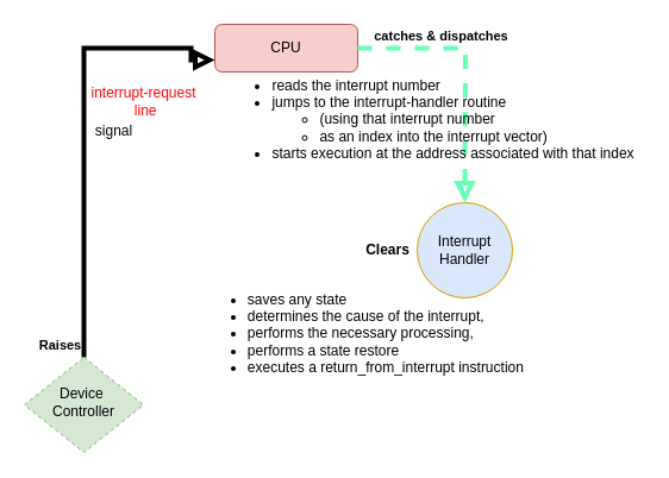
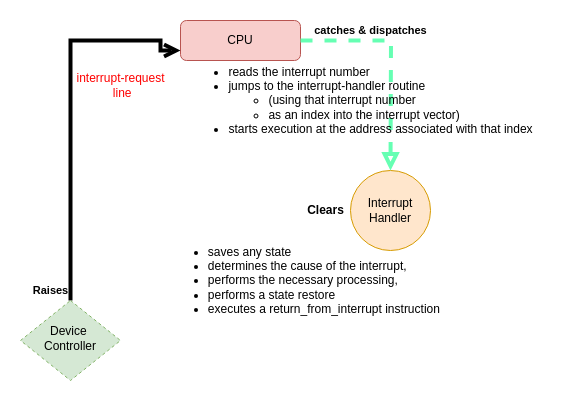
  <mxCell id="0" />
  <mxCell id="1" parent="0" />
  <mxCell id="2" value="CPU" style="rounded=1;whiteSpace=wrap;html=1;fontSize=12;glass=0;strokeWidth=1;shadow=0;fillColor=#f8cecc;strokeColor=#b85450;" parent="1" vertex="1"><mxGeometry x="180" y="20" width="120" height="40" as="geometry" /></mxCell>
- <mxCell id="3" value="&lt;b&gt;Raises&lt;/b&gt;" style="edgeStyle=orthogonalEdgeStyle;rounded=0;html=1;jettySize=auto;orthogonalLoop=1;fontSize=11;endArrow=block;endFill=0;endSize=8;strokeWidth=4;shadow=0;labelBackgroundColor=none;entryX=0;entryY=0.75;entryDx=0;entryDy=0;" parent="1" source="4" target="2" edge="1"><mxGeometry x="-0.947" y="20" relative="1" as="geometry"><mxPoint as="offset" /><mxPoint x="170" y="120" as="targetPoint" /><Array as="points"><mxPoint x="70" y="40" /><mxPoint x="160" y="40" /><mxPoint x="160" y="50" /></Array></mxGeometry></mxCell>
+ <mxCell id="3" value="&lt;b&gt;Raises&lt;/b&gt;" style="edgeStyle=orthogonalEdgeStyle;rounded=0;html=1;jettySize=auto;orthogonalLoop=1;fontSize=11;endArrow=open;endFill=0;endSize=8;strokeWidth=4;shadow=0;labelBackgroundColor=none;entryX=0;entryY=0.75;entryDx=0;entryDy=0;" parent="1" source="4" target="2" edge="1"><mxGeometry x="-0.947" y="20" relative="1" as="geometry"><mxPoint as="offset" /><mxPoint x="170" y="120" as="targetPoint" /><Array as="points"><mxPoint x="70" y="40" /><mxPoint x="160" y="40" /><mxPoint x="160" y="50" /></Array></mxGeometry></mxCell>
  <mxCell id="4" value="Device&amp;nbsp;&lt;br&gt;Controller" style="rhombus;whiteSpace=wrap;html=1;shadow=0;fontFamily=Helvetica;fontSize=12;align=center;strokeWidth=1;spacing=6;spacingTop=-4;fillColor=#d5e8d4;strokeColor=#82b366;dashed=1;" parent="1" vertex="1"><mxGeometry x="20" y="300" width="100" height="80" as="geometry" /></mxCell>
- <mxCell id="5" value="Interrupt&lt;br&gt;Handler" style="ellipse;whiteSpace=wrap;html=1;aspect=fixed;fillColor=#dae8fc;strokeColor=#d79b00;" vertex="1" parent="1"><mxGeometry x="350" y="170" width="80" height="80" as="geometry" /></mxCell>
+ <mxCell id="5" value="Interrupt&lt;br&gt;Handler" style="ellipse;whiteSpace=wrap;html=1;aspect=fixed;fillColor=#ffe6cc;strokeColor=#d79b00;" vertex="1" parent="1"><mxGeometry x="350" y="170" width="80" height="80" as="geometry" /></mxCell>
  <mxCell id="6" value="&lt;b&gt;catches &amp;amp; dispatches&lt;/b&gt;" style="edgeStyle=orthogonalEdgeStyle;rounded=0;html=1;jettySize=auto;orthogonalLoop=1;fontSize=11;endArrow=block;endFill=0;endSize=8;strokeWidth=4;shadow=0;labelBackgroundColor=none;exitX=1;exitY=0.5;exitDx=0;exitDy=0;dashed=1;strokeColor=#66FFB3;" edge="1" parent="1" source="2"><mxGeometry x="-0.364" y="10" relative="1" as="geometry"><mxPoint as="offset" /><mxPoint x="300" y="190" as="sourcePoint" /><mxPoint x="390" y="170" as="targetPoint" /></mxGeometry></mxCell>
  <mxCell id="7" value="&lt;b&gt;Clears&lt;/b&gt;" style="text;html=1;align=center;verticalAlign=middle;resizable=0;points=[];autosize=1;strokeColor=none;fillColor=none;" vertex="1" parent="1"><mxGeometry x="300" y="200" width="50" height="20" as="geometry" /></mxCell>
  <mxCell id="8" value="&lt;ul&gt;&lt;li style=&quot;text-align: left&quot;&gt;saves any state&amp;nbsp;&lt;/li&gt;&lt;li style=&quot;text-align: left&quot;&gt;&lt;span style=&quot;text-align: center&quot;&gt;determines the cause of the interrupt,&amp;nbsp;&lt;/span&gt;&lt;/li&gt;&lt;li style=&quot;text-align: left&quot;&gt;&lt;span style=&quot;text-align: center&quot;&gt;performs the necessary&amp;nbsp;&lt;/span&gt;&lt;span style=&quot;text-align: center&quot;&gt;processing,&amp;nbsp;&lt;/span&gt;&lt;/li&gt;&lt;li style=&quot;text-align: left&quot;&gt;&lt;span style=&quot;text-align: center&quot;&gt;performs a state restore&lt;/span&gt;&lt;/li&gt;&lt;li style=&quot;text-align: left&quot;&gt;&lt;span style=&quot;text-align: center&quot;&gt;executes a return_from_interrupt&amp;nbsp;&lt;/span&gt;&lt;span style=&quot;text-align: center&quot;&gt;instruction&amp;nbsp;&lt;/span&gt;&lt;/li&gt;&lt;/ul&gt;" style="text;html=1;align=center;verticalAlign=middle;resizable=0;points=[];autosize=1;strokeColor=none;fillColor=none;" vertex="1" parent="1"><mxGeometry x="160" y="230" width="290" height="100" as="geometry" /></mxCell>
  <mxCell id="9" value="&lt;ul&gt;&lt;li style=&quot;text-align: left&quot;&gt;reads the interrupt number&lt;/li&gt;&lt;li style=&quot;text-align: left&quot;&gt;jumps to the&amp;nbsp;&lt;span style=&quot;text-align: center&quot;&gt;interrupt-handler routine&amp;nbsp;&lt;/span&gt;&lt;/li&gt;&lt;ul&gt;&lt;li style=&quot;text-align: left&quot;&gt;(using that interrupt number&lt;/li&gt;&lt;li style=&quot;text-align: left&quot;&gt;as an index into the interrupt vector)&lt;/li&gt;&lt;/ul&gt;&lt;li style=&quot;text-align: left&quot;&gt;starts execution at the address associated with that index&lt;/li&gt;&lt;/ul&gt;" style="text;html=1;align=center;verticalAlign=middle;resizable=0;points=[];autosize=1;strokeColor=none;fillColor=none;" vertex="1" parent="1"><mxGeometry x="180" y="50" width="360" height="100" as="geometry" /></mxCell>
  <mxCell id="10" value="&lt;font color=&quot;#ff0000&quot;&gt;interrupt-request&lt;br&gt;&amp;nbsp;line&lt;/font&gt;" style="text;html=1;align=center;verticalAlign=middle;resizable=0;points=[];autosize=1;strokeColor=none;fillColor=none;rotation=0;" vertex="1" parent="1"><mxGeometry x="70" y="70" width="100" height="30" as="geometry" /></mxCell>
- <mxCell id="11" value="&lt;font color=&quot;#000000&quot;&gt;signal&lt;/font&gt;" style="text;html=1;align=center;verticalAlign=middle;resizable=0;points=[];autosize=1;strokeColor=none;fillColor=none;fontColor=#FF0000;" vertex="1" parent="1"><mxGeometry x="70" y="100" width="50" height="20" as="geometry" /></mxCell>
